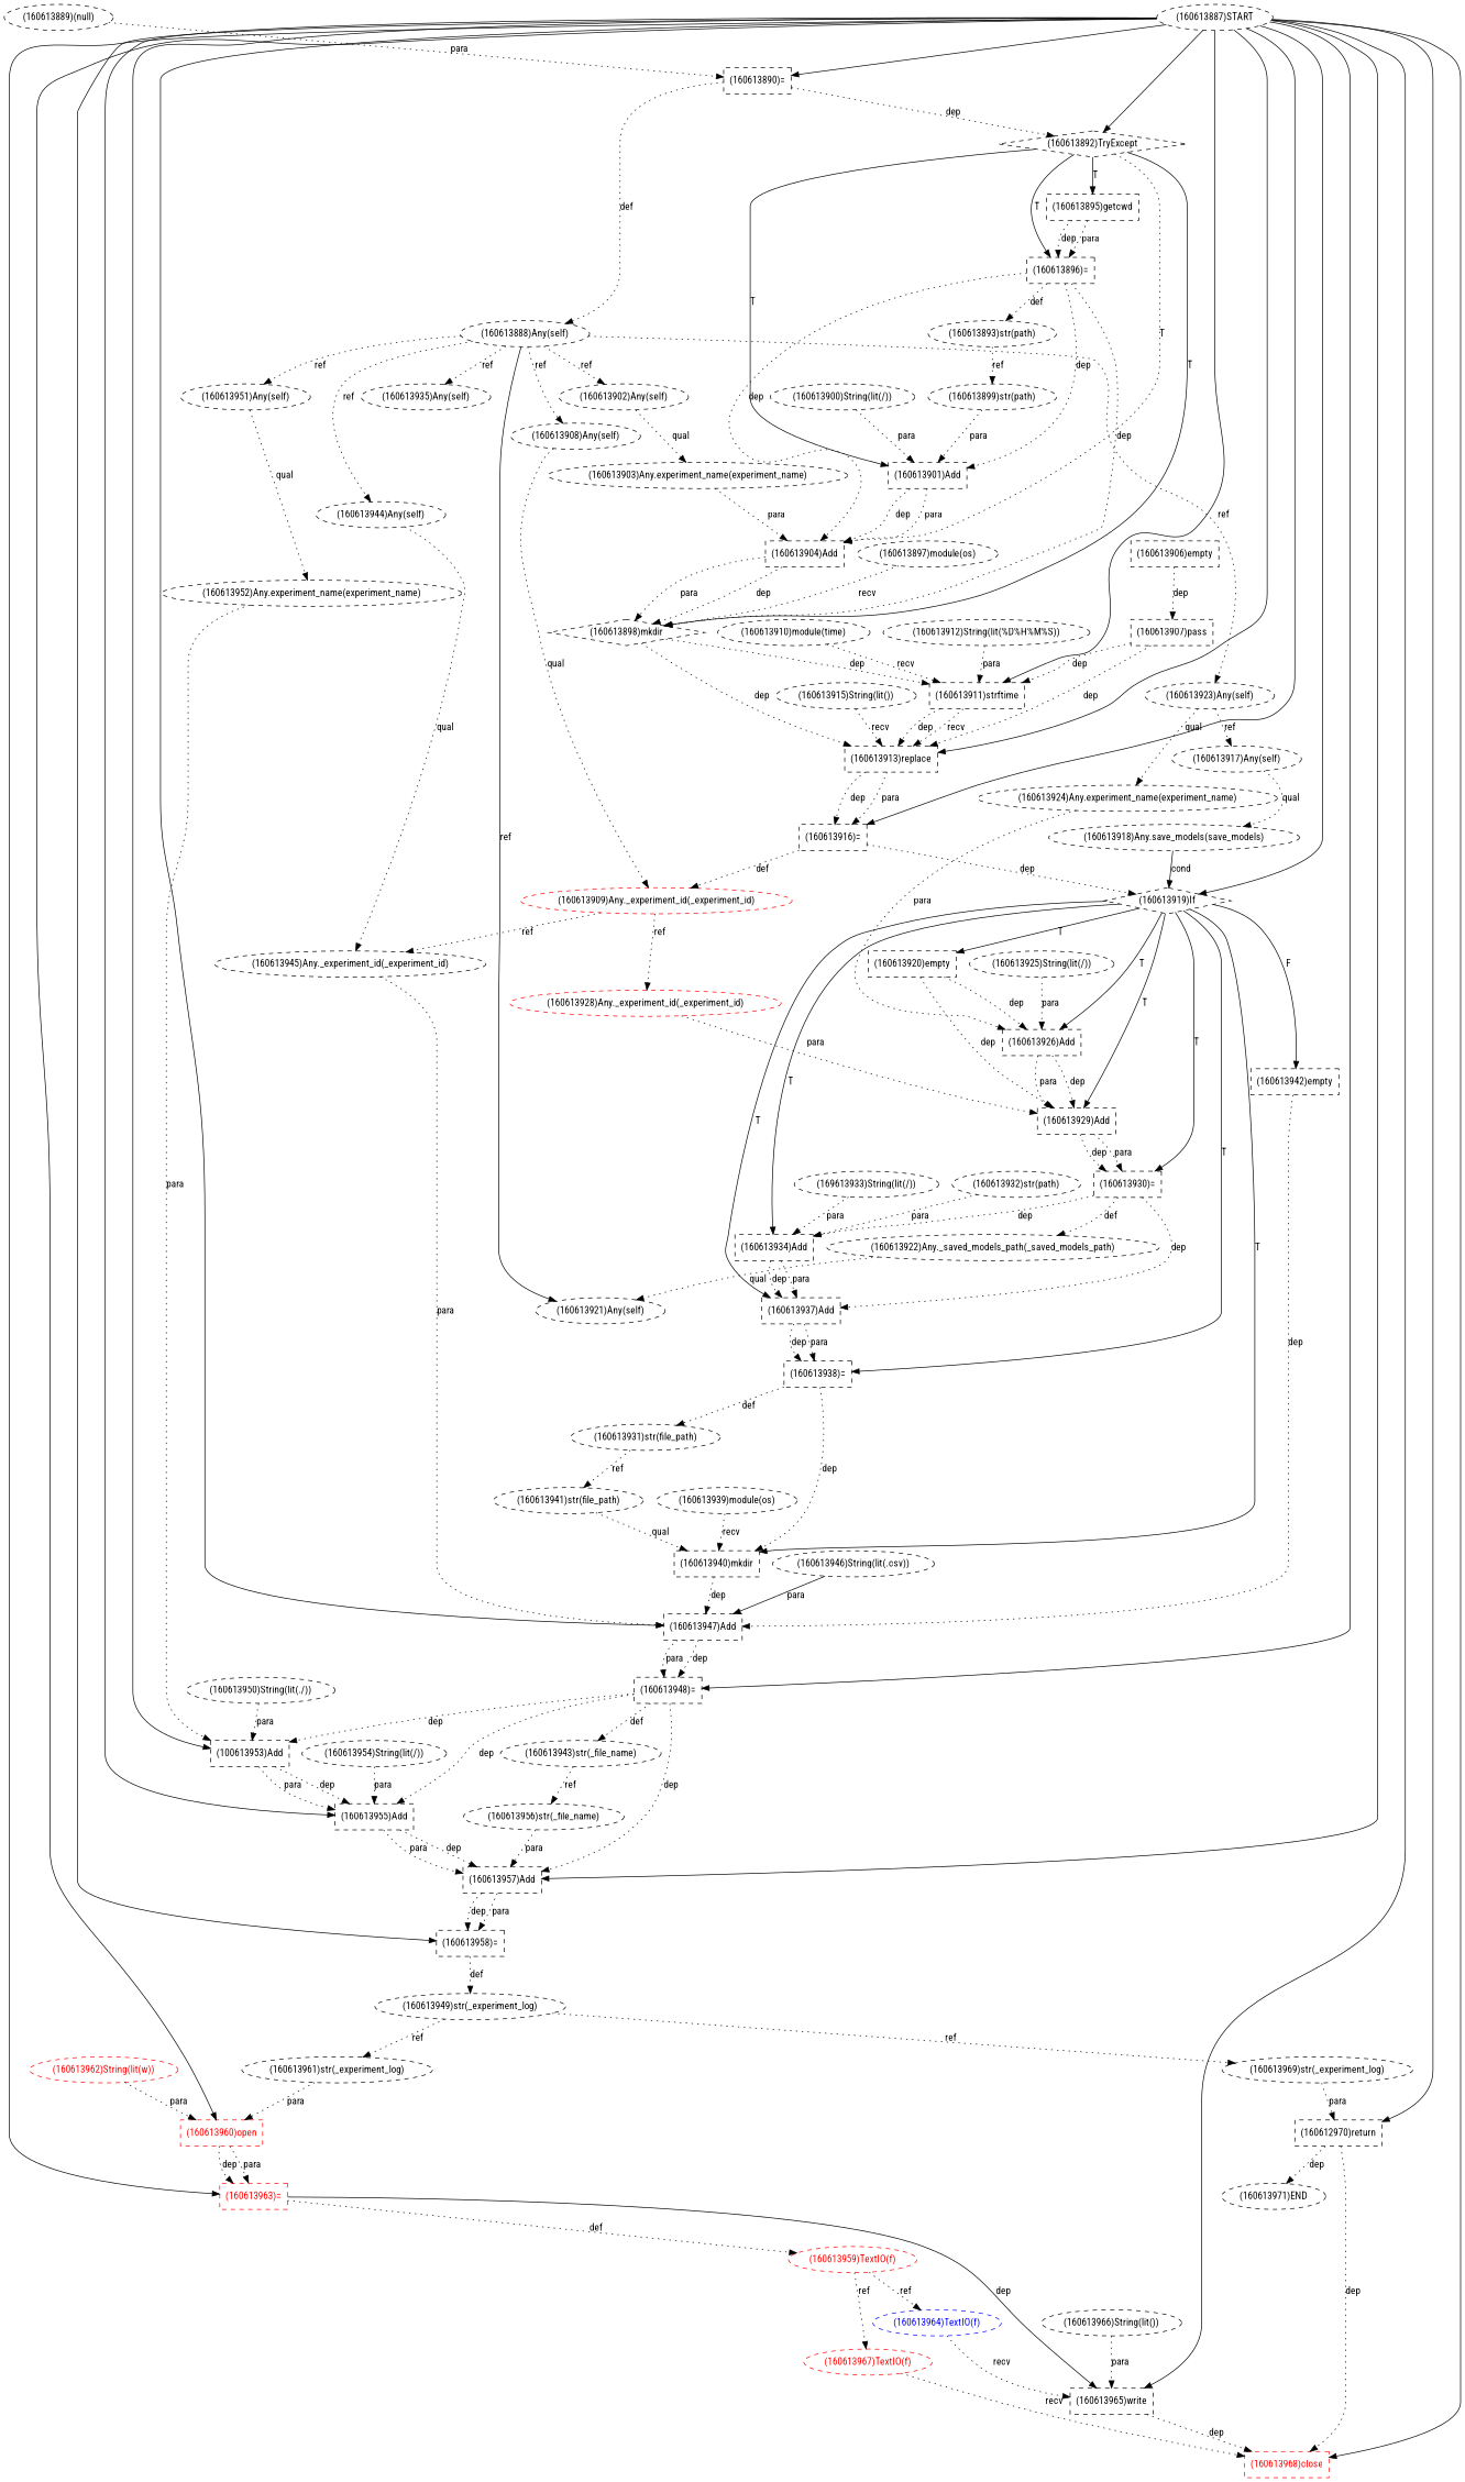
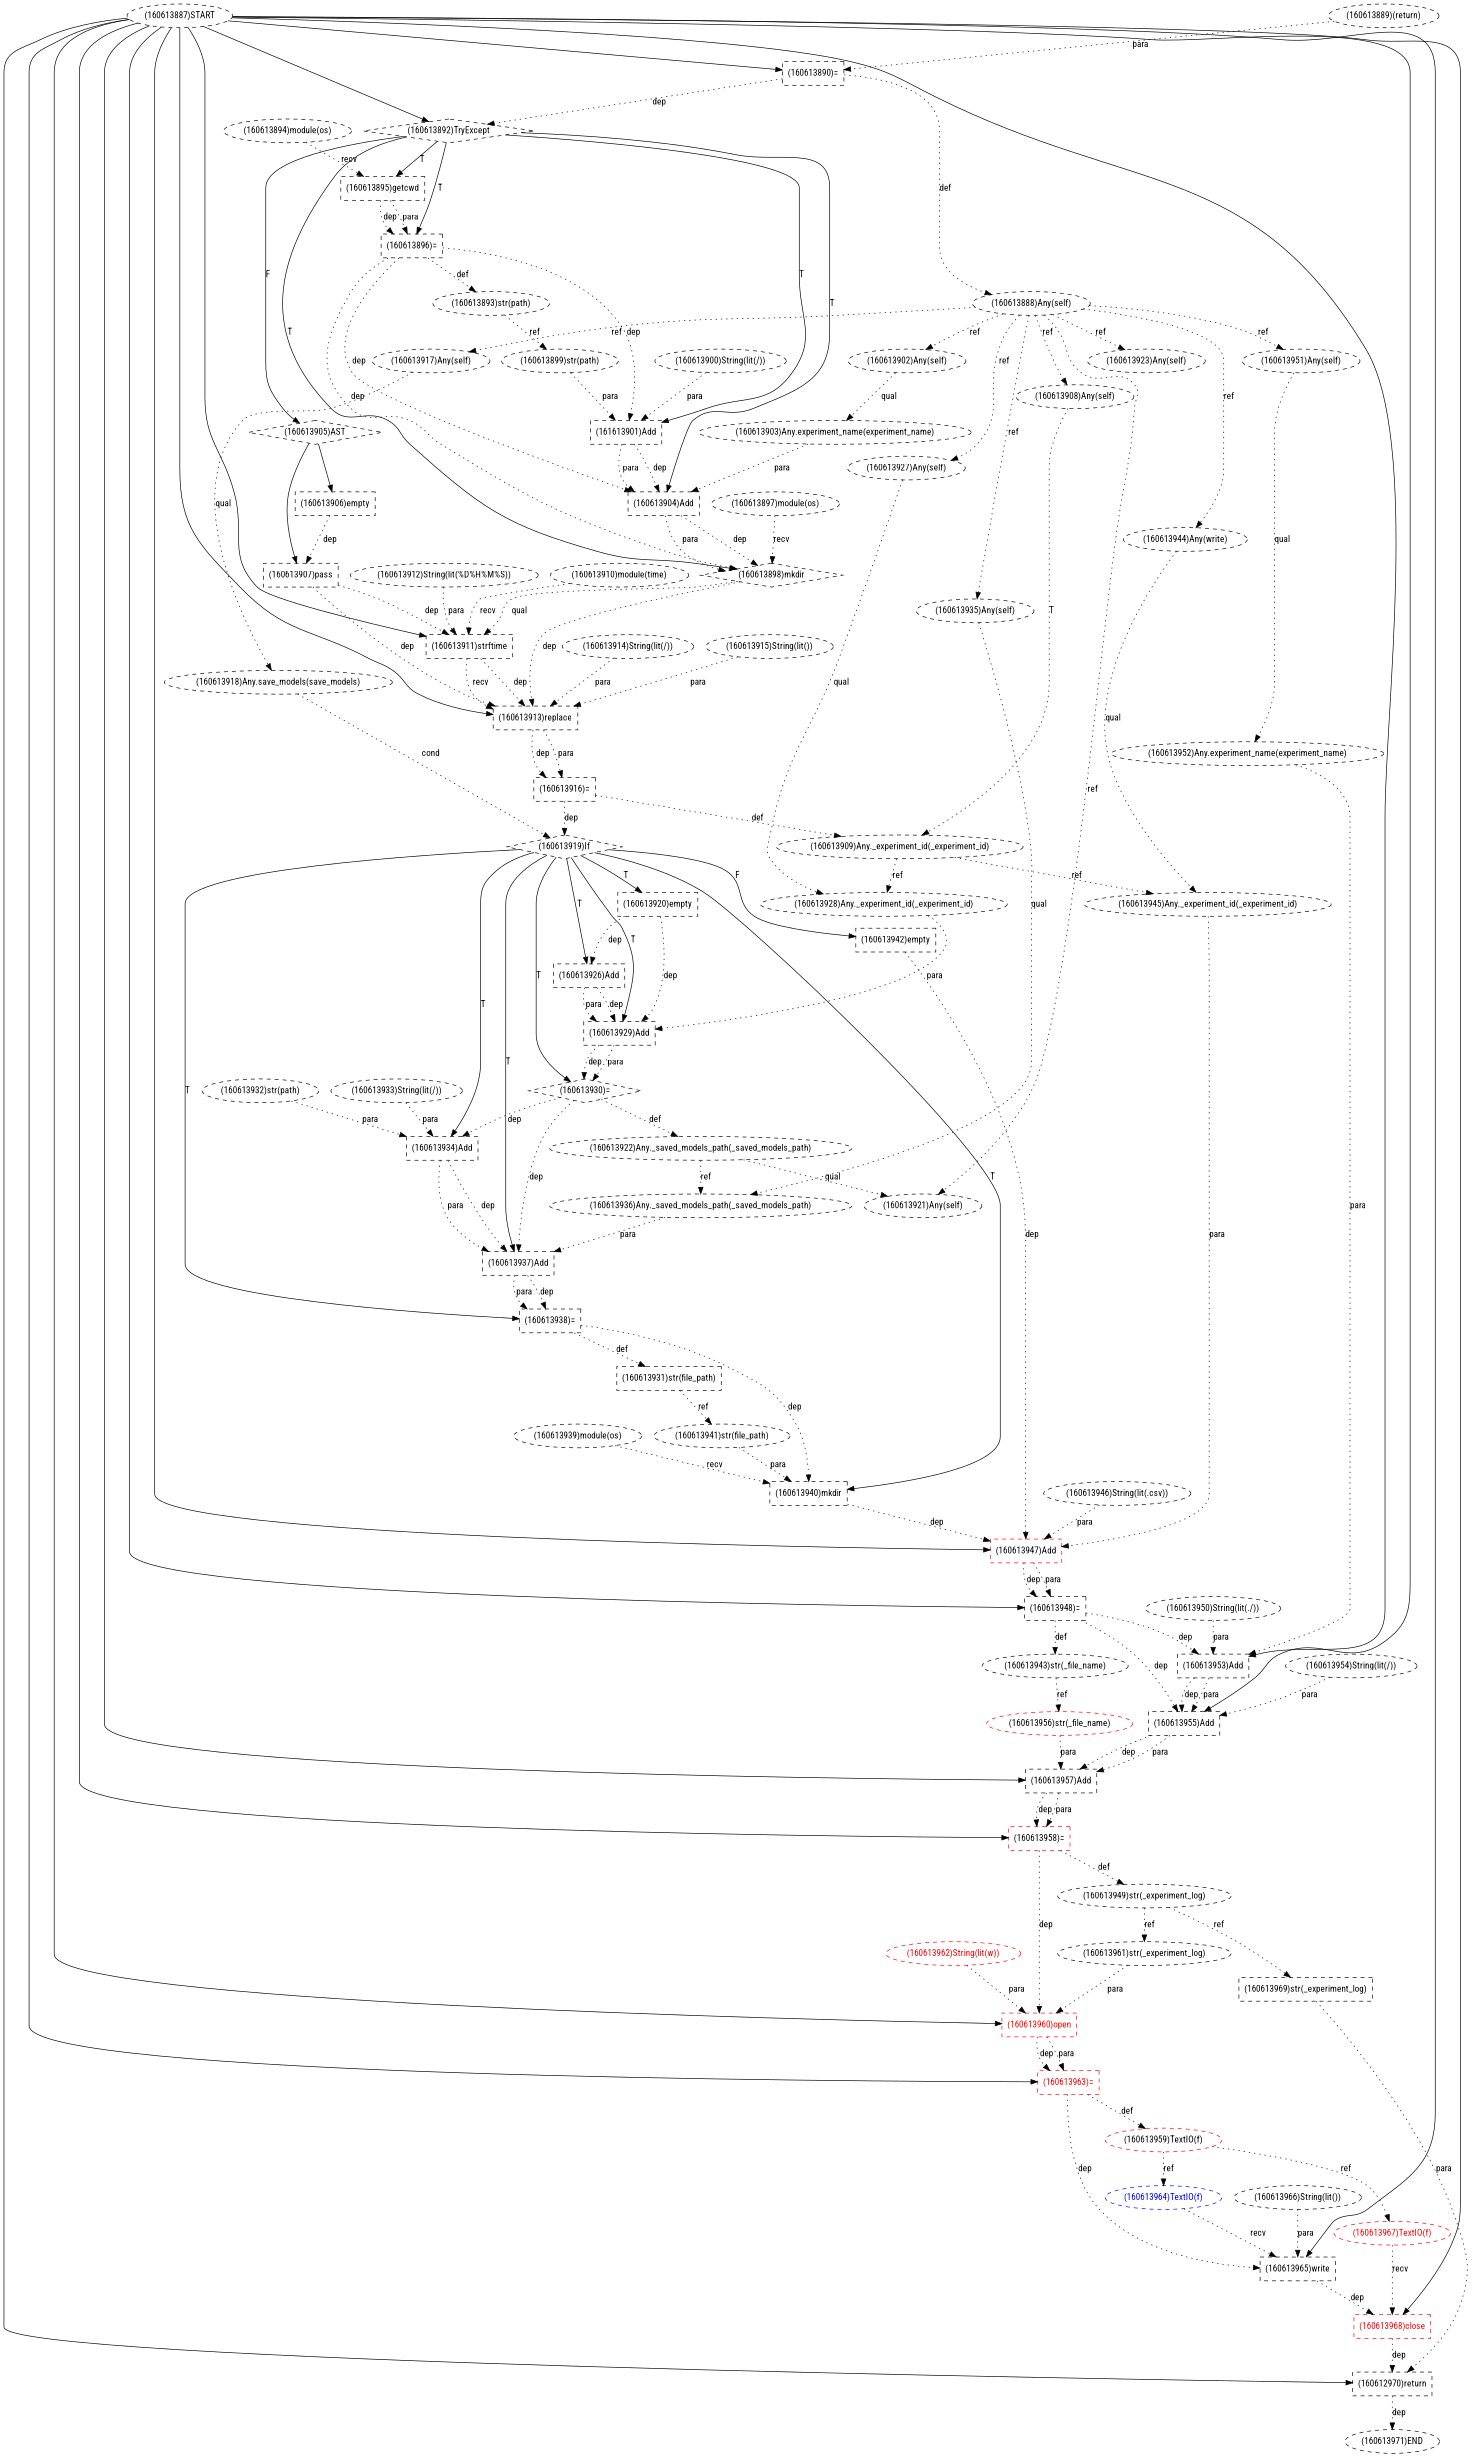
  digraph {
    fontname="Roboto Condensed"
    node [fontname="Roboto Condensed" shape=ellipse style=dashed]
    edge [fontname="Roboto Condensed" style=dotted]
    n1 [label="(160613921)Any(self)"]
    n2 [label="(160613922)Any._saved_models_path(_saved_models_path)"]
+   n3 [label="(160613936)Any._saved_models_path(_saved_models_path)"]
    n4 [label="(160613954)String(lit(/))"]
    n5 [label="(160613955)Add" shape=box]
    n6 [label="(160613957)Add" shape=box]
-   n7 [label="(160613925)String(lit(/))"]
    n8 [label="(160613926)Add" shape=box]
    n9 [label="(160613929)Add" shape=box]
-   n10 [label="(160613956)str(_file_name)"]
-   n11 [label="(160613958)=" shape=box]
+   n10 [label="(160613956)str(_file_name)" color=red]
+   n11 [label="(160613958)=" shape=box color=red]
    n12 [color=red fontcolor=red label="(160613963)=" shape=box]
    n13 [label="(160613965)write" shape=box]
-   n14 [color=red fontcolor=red label="(160613959)TextIO(f)"]
+   n14 [color=red fontcolor=black label="(160613959)TextIO(f)"]
    n15 [color=red fontcolor=red label="(160613968)close" shape=box]
    n16 [color=blue fontcolor=blue label="(160613964)TextIO(f)"]
    n17 [color=red fontcolor=red label="(160613967)TextIO(f)"]
    n18 [label="(160613888)Any(self)"]
    n19 [label="(160613951)Any(self)"]
    n20 [label="(160613902)Any(self)"]
    n21 [label="(160613923)Any(self)"]
    n22 [label="(160613908)Any(self)"]
    n23 [label="(160613917)Any(self)"]
-   n25 [label="(160613944)Any(self)"]
+   n24 [label="(160613927)Any(self)"]
+   n25 [label="(160613944)Any(write)"]
    n26 [label="(160613935)Any(self)"]
    n27 [label="(160613952)Any.experiment_name(experiment_name)"]
    n28 [label="(160613903)Any.experiment_name(experiment_name)"]
-   n29 [label="(160613924)Any.experiment_name(experiment_name)"]
-   n30 [label="(160613909)Any._experiment_id(_experiment_id)" color=red]
+   n30 [label="(160613909)Any._experiment_id(_experiment_id)"]
    n31 [label="(160613918)Any.save_models(save_models)"]
-   n32 [label="(160613928)Any._experiment_id(_experiment_id)" color=red]
+   n32 [label="(160613928)Any._experiment_id(_experiment_id)"]
    n33 [label="(160613945)Any._experiment_id(_experiment_id)"]
-   n34 [label="(160613930)=" shape=box]
+   n34 [label="(160613930)=" shape=diamond]
    n35 [label="(160613892)TryExcept" shape=diamond]
    n36 [label="(160613904)Add" shape=box]
    n37 [label="(160613895)getcwd" shape=box]
    n38 [label="(160613896)=" shape=box]
    n39 [label="(160613898)mkdir" shape=diamond]
-   n40 [label="(160613901)Add" shape=box]
+   n40 [label="(161613901)Add" shape=box]
+   n41 [label="(160613905)AST" shape=diamond]
    n42 [label="(160613893)str(path)"]
    n43 [label="(160613913)replace" shape=box]
    n44 [label="(160613911)strftime" shape=box]
    n45 [label="(160613906)empty" shape=box]
    n46 [label="(160613907)pass" shape=box]
    n47 [label="(160613938)=" shape=box]
    n48 [label="(160613940)mkdir" shape=box]
-   n49 [label="(160613931)str(file_path)"]
-   n50 [label="(160613947)Add" shape=box]
+   n49 [label="(160613931)str(file_path)" shape=box]
+   n50 [label="(160613947)Add" shape=box color=red]
    n51 [label="(160613941)str(file_path)"]
-   n52 [label="(100613953)Add" shape=box]
+   n52 [label="(160613953)Add" shape=box]
    n53 [label="(160613916)=" shape=box]
    n54 [label="(160613919)If" shape=diamond]
    n55 [label="(160613934)Add" shape=box]
    n56 [label="(160613937)Add" shape=box]
    n57 [label="(160613920)empty" shape=box]
    n58 [label="(160613942)empty" shape=box]
    n59 [label="(160613966)String(lit())"]
    n60 [label="(160612970)return" shape=box]
    n61 [color=red fontcolor=red label="(160613960)open" shape=box]
    n62 [label="(160613949)str(_experiment_log)"]
+   n63 [label="(160613914)String(lit(/))"]
    n64 [label="(160613971)END" shape=""]
    n65 [label="(160613948)=" shape=box]
    n66 [color=red fontcolor=red label="(160613962)String(lit(w))"]
    n67 [label="(160613943)str(_file_name)"]
-   n68 [label="(160613969)str(_experiment_log)"]
+   n68 [label="(160613969)str(_experiment_log)" shape=box]
    n69 [label="(160613915)String(lit())"]
    n70 [label="(160613946)String(lit(.csv))"]
    n71 [label="(160613899)str(path)"]
    n72 [label="(160613900)String(lit(/))"]
-   n73 [label="(169613933)String(lit(/))"]
+   n73 [label="(160613933)String(lit(/))"]
    n74 [label="(160613961)str(_experiment_log)"]
    n75 [label="(160613910)module(time)"]
    n76 [label="(160613887)START" shape=""]
    n77 [label="(160613890)=" shape=box]
    n78 [label="(160613932)str(path)"]
    n79 [label="(160613939)module(os)"]
    n80 [label="(160613950)String(lit(./))"]
-   n81 [label="(160613889)(null)"]
+   n81 [label="(160613889)(return)"]
    n82 [label="(160613912)String(lit(%D%H%M%S))"]
+   n83 [label="(160613894)module(os)"]
    n84 [label="(160613897)module(os)"]
    n2 -> n1 [label=qual]
+   n2 -> n3 [label=ref]
+   n3 -> n56 [label=para]
    n4 -> n5 [label=para]
    n5 -> n6 [label=dep]
    n5 -> n6 [label=para]
    n6 -> n11 [label=dep]
    n6 -> n11 [label=para]
-   n7 -> n8 [label=para]
    n8 -> n9 [label=dep]
    n8 -> n9 [label=para]
    n9 -> n34 [label=dep]
    n9 -> n34 [label=para]
    n10 -> n6 [label=para]
+   n11 -> n61 [label=dep]
    n11 -> n62 [label=def]
-   n12 -> n13 [label=dep style=solid]
+   n12 -> n13 [label=dep]
    n12 -> n14 [label=def]
    n13 -> n15 [label=dep]
    n14 -> n16 [label=ref]
    n14 -> n17 [label=ref]
-   n60 -> n15 [label=dep]
+   n15 -> n60 [label=dep]
    n16 -> n13 [label=recv]
    n17 -> n15 [label=recv]
-   n18 -> n1 [label=ref style=solid]
+   n18 -> n1 [label=ref]
    n18 -> n19 [label=ref]
    n18 -> n20 [label=ref]
    n18 -> n21 [label=ref]
    n18 -> n22 [label=ref]
-   n21 -> n23 [label=ref]
+   n18 -> n23 [label=ref]
+   n18 -> n24 [label=ref]
    n18 -> n25 [label=ref]
    n18 -> n26 [label=ref]
    n19 -> n27 [label=qual]
    n20 -> n28 [label=qual]
-   n21 -> n29 [label=qual]
-   n22 -> n30 [label=qual]
+   n22 -> n30 [label=T]
    n23 -> n31 [label=qual]
+   n24 -> n32 [label=qual]
    n25 -> n33 [label=qual]
+   n26 -> n3 [label=qual]
    n27 -> n52 [label=para]
    n28 -> n36 [label=para]
-   n29 -> n8 [label=para]
    n30 -> n32 [label=ref]
    n30 -> n33 [label=ref]
-   n31 -> n54 [label=cond style=solid]
+   n31 -> n54 [label=cond]
    n32 -> n9 [label=para]
    n33 -> n50 [label=para]
    n34 -> n2 [label=def]
    n34 -> n55 [label=dep]
    n34 -> n56 [label=dep]
-   n35 -> n36 [label=T]
+   n35 -> n36 [label=T style=""]
    n35 -> n37 [label=T style=""]
    n35 -> n38 [label=T style=""]
    n35 -> n39 [label=T style=""]
    n35 -> n40 [label=T style=""]
+   n35 -> n41 [label=F style=""]
    n36 -> n39 [label=dep]
    n36 -> n39 [label=para]
    n37 -> n38 [label=dep]
    n37 -> n38 [label=para]
    n38 -> n36 [label=dep]
    n38 -> n39 [label=dep]
    n38 -> n40 [label=dep]
    n38 -> n42 [label=def]
    n39 -> n43 [label=dep]
-   n39 -> n44 [label=dep]
+   n39 -> n44 [label=qual]
    n40 -> n36 [label=dep]
    n40 -> n36 [label=para]
+   n41 -> n45 [style=solid]
+   n41 -> n46 [style=solid]
    n42 -> n71 [label=ref]
    n43 -> n53 [label=dep]
    n43 -> n53 [label=para]
    n44 -> n43 [label=dep]
    n44 -> n43 [label=recv]
    n45 -> n46 [label=dep]
    n46 -> n43 [label=dep]
    n46 -> n44 [label=dep]
    n47 -> n48 [label=dep]
    n47 -> n49 [label=def]
    n48 -> n50 [label=dep]
    n49 -> n51 [label=ref]
    n50 -> n65 [label=dep]
    n50 -> n65 [label=para]
-   n51 -> n48 [label=qual]
+   n51 -> n48 [label=para]
    n52 -> n5 [label=dep]
    n52 -> n5 [label=para]
    n53 -> n30 [label=def]
    n53 -> n54 [label=dep]
    n54 -> n8 [label=T style=""]
    n54 -> n9 [label=T style=""]
    n54 -> n34 [label=T style=""]
    n54 -> n47 [label=T style=""]
    n54 -> n48 [label=T style=""]
    n54 -> n55 [label=T style=""]
    n54 -> n56 [label=T style=""]
    n54 -> n57 [label=T style=""]
    n54 -> n58 [label=F style=""]
    n55 -> n56 [label=dep]
    n55 -> n56 [label=para]
    n56 -> n47 [label=dep]
    n56 -> n47 [label=para]
    n57 -> n8 [label=dep]
    n57 -> n9 [label=dep]
    n58 -> n50 [label=dep]
    n59 -> n13 [label=para]
    n60 -> n64 [label=dep]
    n61 -> n12 [label=dep]
    n61 -> n12 [label=para]
    n62 -> n68 [label=ref]
    n62 -> n74 [label=ref]
+   n63 -> n43 [label=para]
    n65 -> n5 [label=dep]
-   n65 -> n6 [label=dep]
    n65 -> n52 [label=dep]
    n65 -> n67 [label=def]
    n66 -> n61 [label=para]
    n67 -> n10 [label=ref]
    n68 -> n60 [label=para]
-   n69 -> n43 [label=recv]
-   n70 -> n50 [label=para style=solid]
+   n69 -> n43 [label=para]
+   n70 -> n50 [label=para]
    n71 -> n40 [label=para]
    n72 -> n40 [label=para]
    n73 -> n55 [label=para]
    n74 -> n61 [label=para]
    n75 -> n44 [label=recv]
    n76 -> n5 [style=solid]
    n76 -> n6 [style=solid]
    n76 -> n11 [style=solid]
    n76 -> n12 [style=solid]
    n76 -> n13 [style=solid]
    n76 -> n15 [style=solid]
    n76 -> n35 [style=solid]
    n76 -> n43 [style=solid]
    n76 -> n44 [style=solid]
    n76 -> n50 [style=solid]
    n76 -> n52 [style=solid]
-   n76 -> n53 [style=solid]
-   n76 -> n54 [style=solid]
    n76 -> n60 [style=solid]
    n76 -> n61 [style=solid]
    n76 -> n65 [style=solid]
    n76 -> n77 [style=solid]
    n77 -> n18 [label=def]
    n77 -> n35 [label=dep]
    n78 -> n55 [label=para]
    n79 -> n48 [label=recv]
    n80 -> n52 [label=para]
    n81 -> n77 [label=para]
    n82 -> n44 [label=para]
+   n83 -> n37 [label=recv]
    n84 -> n39 [label=recv]
  }
